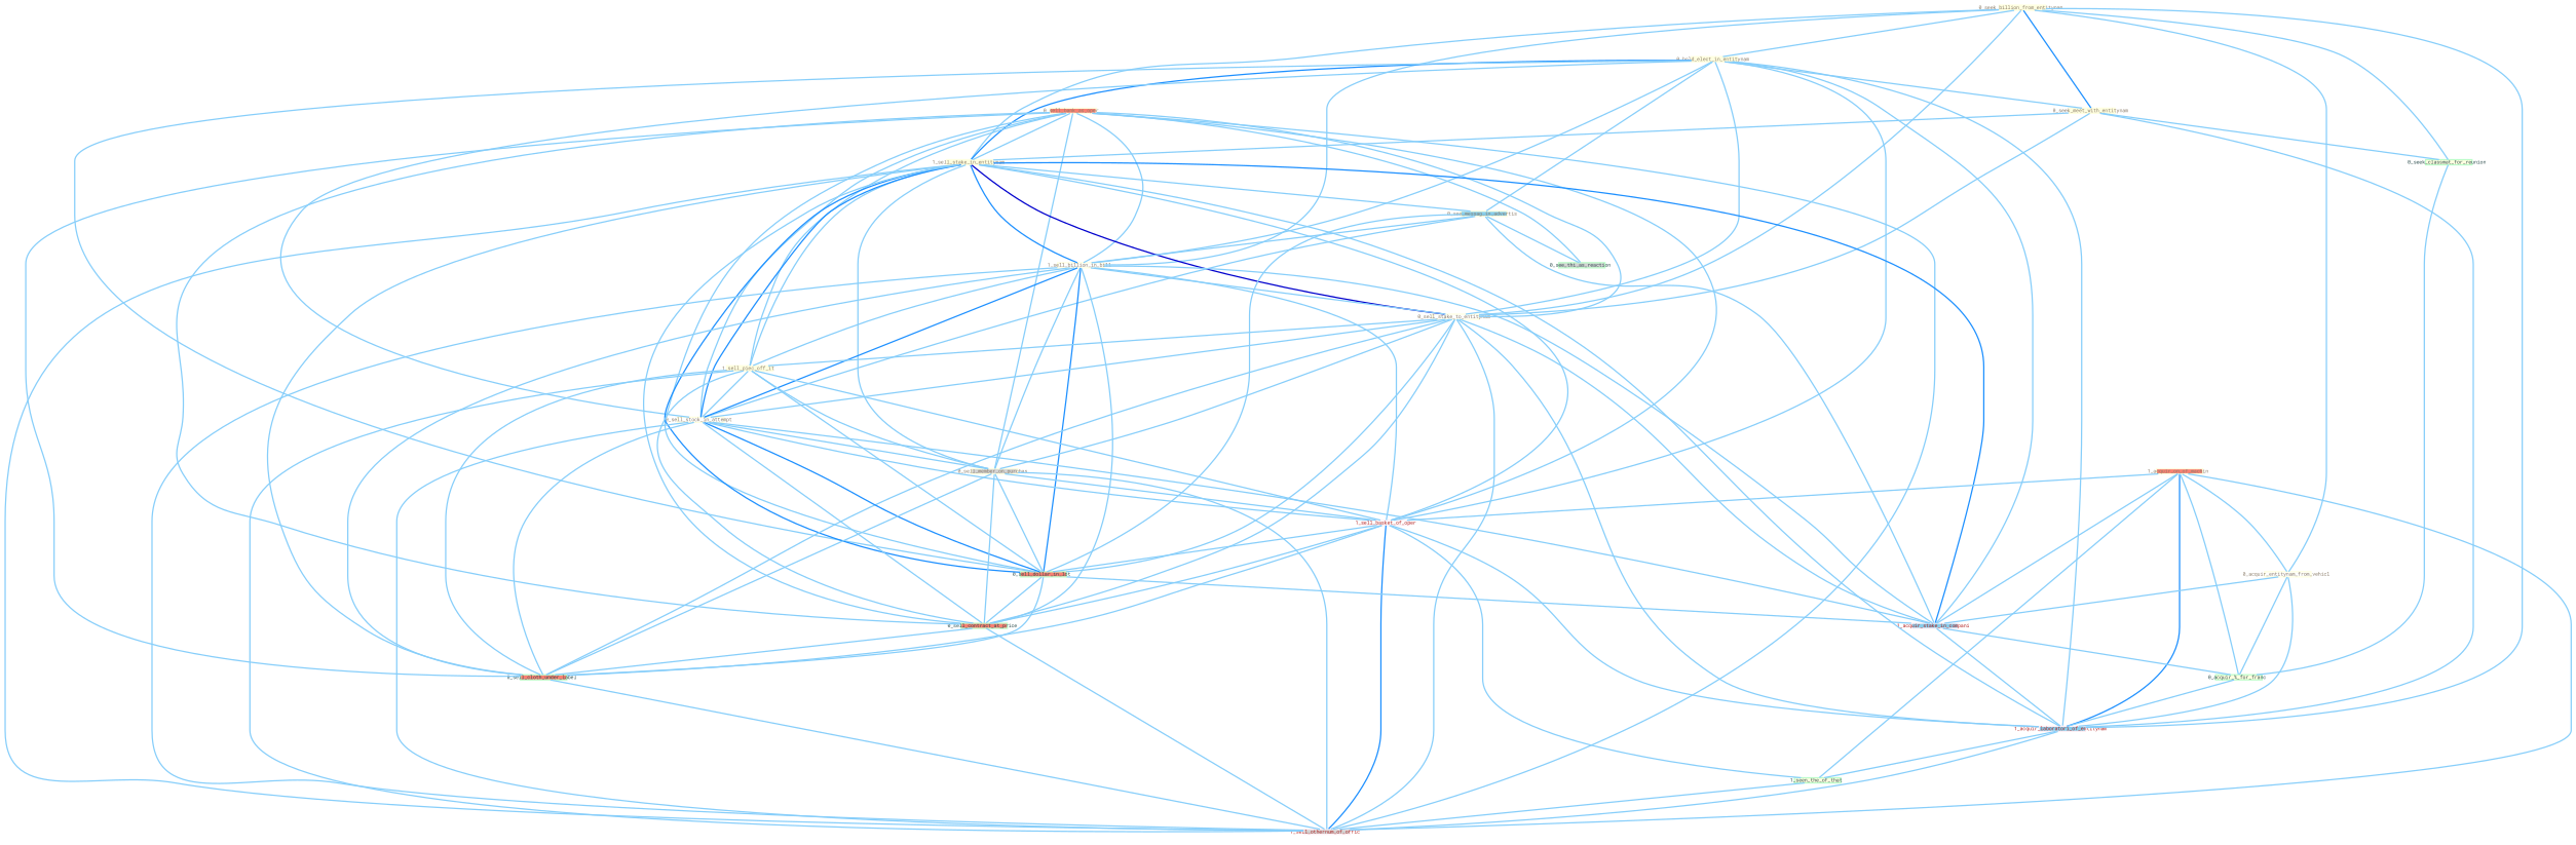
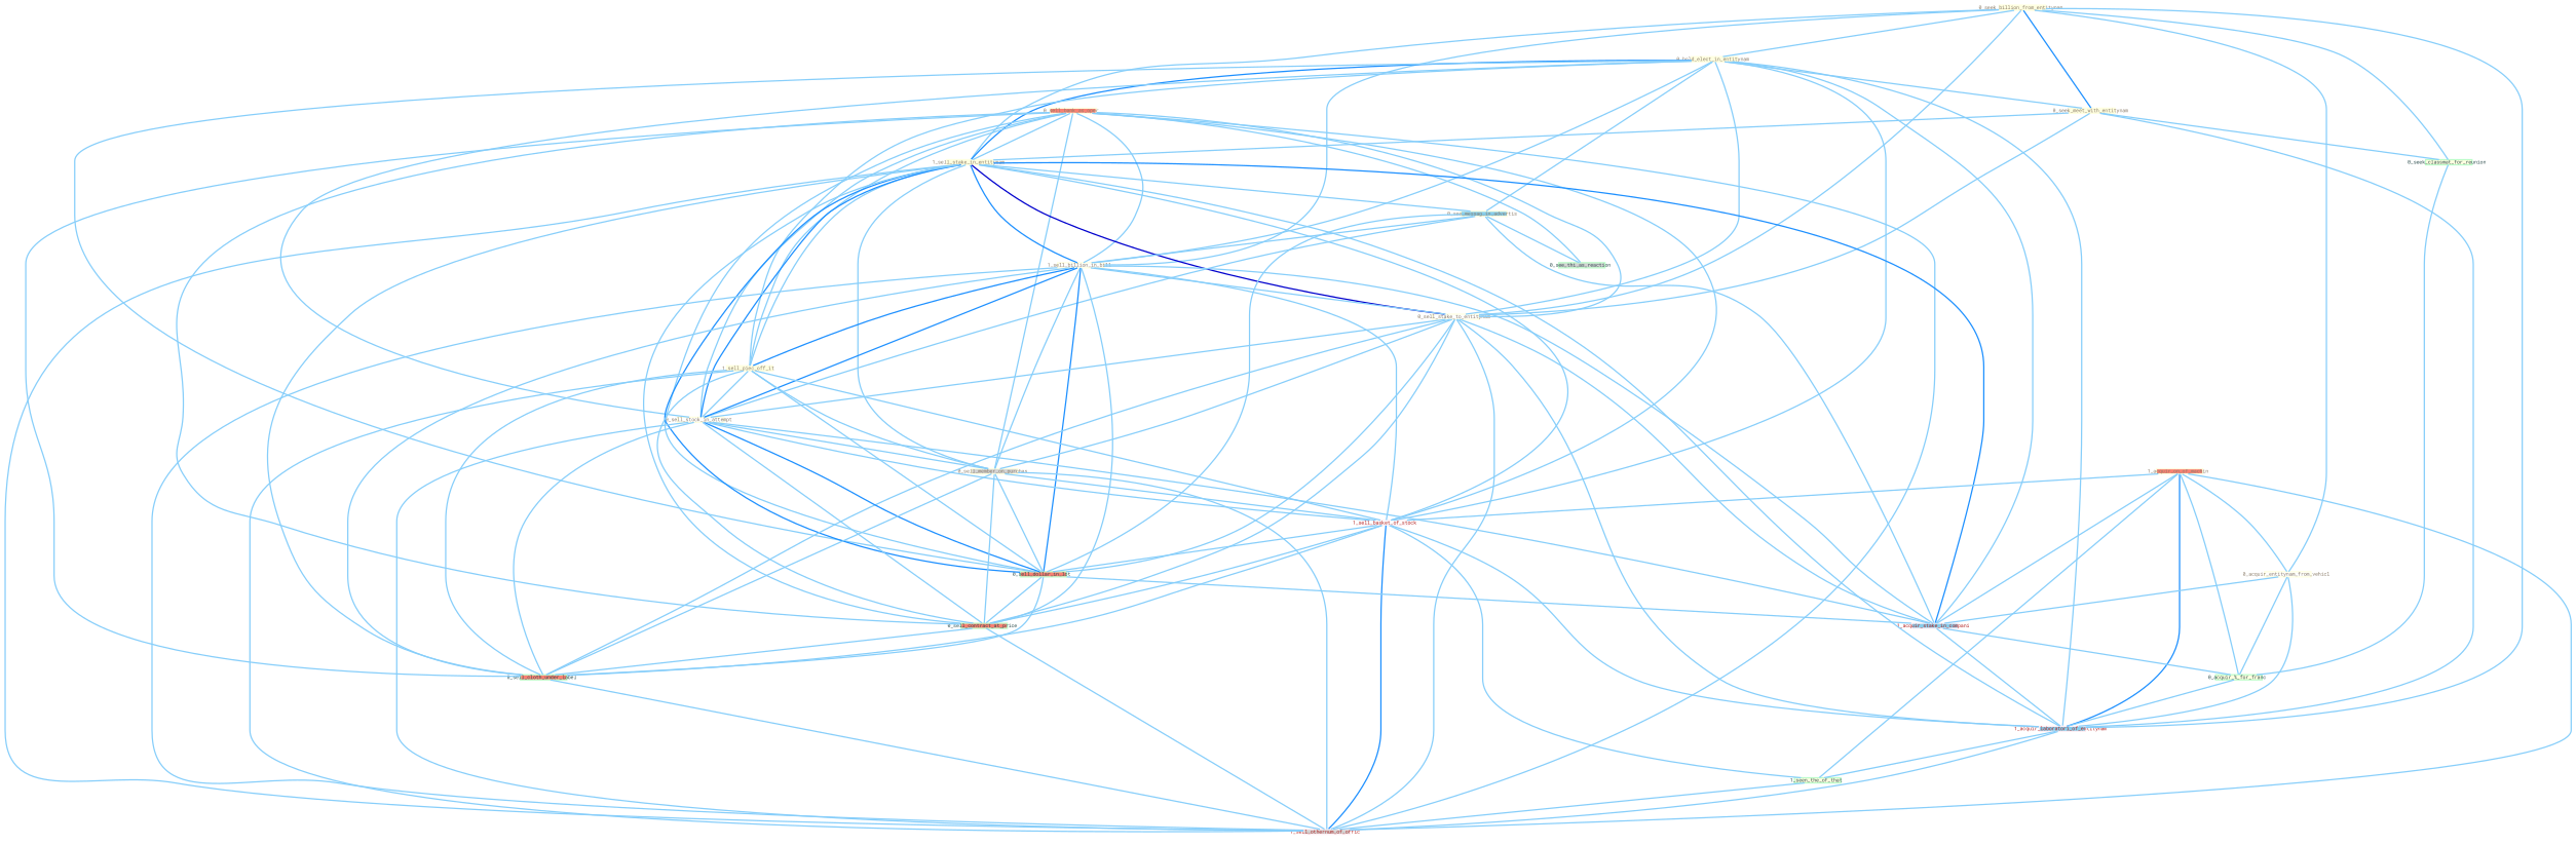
  graph {
    fontname="Roboto Mono"
    node [color="#ffffe0" fillcolor=lightyellow fixedsize=true fontcolor="#8b7d6b" fontname="Roboto Mono" fontsize=4 shape=polygon style=filled]
    edge [color="#87cefa" fontname="Roboto Mono" w=1]
    "0_seek_billion_from_entitynam " [height=.06 width=.5]
    "0_hold_elect_in_entitynam " [height=.06 width=.5]
    "0_seek_meet_with_entitynam " [height=.06 width=.5]
    "0_sell_bank_as_oper " [fillcolor=salmon height=.06 width=.5]
    "1_sell_stake_in_entitynam " [height=.06 width=.5]
    "0_see_messag_in_advertis " [fillcolor=skyblue height=.06 width=.5]
    "1_acquir_on_of_machin " [fillcolor=salmon height=.06 width=.5]
    "1_sell_billion_in_bill " [fillcolor=white height=.06 width=.5]
    "0_sell_stake_to_entitynam " [fillcolor=white height=.06 width=.5]
    "1_sell_piec_off_it " [height=.06 width=.5]
    "0_sell_stock_in_attempt " [fillcolor=white height=.06 width=.5]
    "0_acquir_entitynam_from_vehicl " [fillcolor=white height=.06 width=.5]
    "0_sell_member_on_purchas " [fillcolor=lightgrey height=.06 width=.5]
-   "1_sell_basket_of_stock " [color="#fff0f5" fillcolor=white fontcolor="#b22222" height=.06 width=.5 label="1_sell_basket_of_oper"]
+   "1_sell_basket_of_stock " [color="#fff0f5" fillcolor=white fontcolor="#b22222" height=.06 width=.5]
    "1_acquir_stake_in_compani " [color="#fff0f5" fillcolor=skyblue fontcolor="#b22222" height=.06 width=.5]
    "1_acquir_laboratori_of_entitynam " [color="#fff0f5" fillcolor=skyblue fontcolor="#b22222" height=.06 width=.5]
    "1_sell_othernum_of_offic " [color="#fff0f5" fillcolor=lightgrey fontcolor="#b22222" height=.06 width=.5]
    "0_seek_classmat_for_reunion " [color="#BDFCC9" fontcolor="#2f4f4f" height=.06 width=.5]
    "0_sell_dollar_in_lot " [color="#BDFCC9" fillcolor=salmon fontcolor="#2f4f4f" height=.06 width=.5]
    "0_sell_contract_at_price " [color="#BDFCC9" fillcolor=salmon fontcolor="#2f4f4f" height=.06 width=.5]
    "0_sell_cloth_under_label " [color="#BDFCC9" fillcolor=salmon fontcolor="#2f4f4f" height=.06 width=.5]
    "0_see_thi_as_reaction " [color="#BDFCC9" fillcolor=lightgrey fontcolor="#2f4f4f" height=.06 width=.5]
    "0_acquir_%_for_franc " [color="#BDFCC9" fontcolor="#2f4f4f" height=.06 width=.5]
    "1_seen_the_of_that " [color="#BDFCC9" fontcolor="#2f4f4f" height=.06 width=.5]
    subgraph sub_1 {
      "0_seek_billion_from_entitynam "
      "0_hold_elect_in_entitynam "
      "0_seek_meet_with_entitynam "
      "0_sell_bank_as_oper "
      "1_sell_stake_in_entitynam "
      "0_see_messag_in_advertis "
      "1_acquir_on_of_machin "
      "1_sell_billion_in_bill "
      "0_sell_stake_to_entitynam "
      "1_sell_piec_off_it "
      "0_sell_stock_in_attempt "
      "0_acquir_entitynam_from_vehicl "
      "0_sell_member_on_purchas "
    }
    subgraph sub_2 {
      "1_sell_basket_of_stock "
      "1_acquir_stake_in_compani "
      "1_acquir_laboratori_of_entitynam "
      "1_sell_othernum_of_offic "
    }
    "0_seek_billion_from_entitynam " -- "0_hold_elect_in_entitynam "
    "0_seek_billion_from_entitynam " -- "0_seek_meet_with_entitynam " [color="#1e90ff" w=2]
    "0_seek_billion_from_entitynam " -- "1_sell_stake_in_entitynam "
    "0_seek_billion_from_entitynam " -- "1_sell_billion_in_bill "
    "0_seek_billion_from_entitynam " -- "0_sell_stake_to_entitynam "
    "0_seek_billion_from_entitynam " -- "0_acquir_entitynam_from_vehicl "
    "0_seek_billion_from_entitynam " -- "1_acquir_laboratori_of_entitynam "
    "0_seek_billion_from_entitynam " -- "0_seek_classmat_for_reunion "
    "0_hold_elect_in_entitynam " -- "0_seek_meet_with_entitynam "
    "0_hold_elect_in_entitynam " -- "1_sell_stake_in_entitynam " [color="#1e90ff" w=2]
    "0_hold_elect_in_entitynam " -- "0_see_messag_in_advertis "
    "0_hold_elect_in_entitynam " -- "1_sell_billion_in_bill "
    "0_hold_elect_in_entitynam " -- "0_sell_stake_to_entitynam "
    "0_hold_elect_in_entitynam " -- "0_sell_stock_in_attempt "
    "0_hold_elect_in_entitynam " -- "1_sell_basket_of_stock "
    "0_hold_elect_in_entitynam " -- "1_acquir_stake_in_compani "
    "0_hold_elect_in_entitynam " -- "1_acquir_laboratori_of_entitynam "
    "0_hold_elect_in_entitynam " -- "0_sell_dollar_in_lot "
    "0_seek_meet_with_entitynam " -- "1_sell_stake_in_entitynam "
    "0_seek_meet_with_entitynam " -- "0_sell_stake_to_entitynam "
    "0_seek_meet_with_entitynam " -- "1_acquir_laboratori_of_entitynam "
    "0_seek_meet_with_entitynam " -- "0_seek_classmat_for_reunion "
    "0_sell_bank_as_oper " -- "1_sell_stake_in_entitynam "
    "0_sell_bank_as_oper " -- "1_sell_billion_in_bill "
    "0_sell_bank_as_oper " -- "0_sell_stake_to_entitynam "
    "0_sell_bank_as_oper " -- "1_sell_piec_off_it "
    "0_sell_bank_as_oper " -- "0_sell_stock_in_attempt "
    "0_sell_bank_as_oper " -- "0_sell_member_on_purchas "
    "0_sell_bank_as_oper " -- "1_sell_basket_of_stock "
    "0_sell_bank_as_oper " -- "1_sell_othernum_of_offic "
    "0_sell_bank_as_oper " -- "0_sell_dollar_in_lot "
    "0_sell_bank_as_oper " -- "0_sell_contract_at_price "
    "0_sell_bank_as_oper " -- "0_sell_cloth_under_label "
    "0_sell_bank_as_oper " -- "0_see_thi_as_reaction "
    "1_sell_stake_in_entitynam " -- "0_see_messag_in_advertis "
    "1_sell_stake_in_entitynam " -- "1_sell_billion_in_bill " [color="#1e90ff" w=2]
    "1_sell_stake_in_entitynam " -- "0_sell_stake_to_entitynam " [color="#0000cd" w=3]
    "1_sell_stake_in_entitynam " -- "1_sell_piec_off_it "
    "1_sell_stake_in_entitynam " -- "0_sell_stock_in_attempt " [color="#1e90ff" w=2]
    "1_sell_stake_in_entitynam " -- "0_sell_member_on_purchas "
    "1_sell_stake_in_entitynam " -- "1_sell_basket_of_stock "
    "1_sell_stake_in_entitynam " -- "1_acquir_stake_in_compani " [color="#1e90ff" w=2]
    "1_sell_stake_in_entitynam " -- "1_acquir_laboratori_of_entitynam "
    "1_sell_stake_in_entitynam " -- "1_sell_othernum_of_offic "
    "1_sell_stake_in_entitynam " -- "0_sell_dollar_in_lot " [color="#1e90ff" w=2]
    "1_sell_stake_in_entitynam " -- "0_sell_contract_at_price "
    "1_sell_stake_in_entitynam " -- "0_sell_cloth_under_label "
    "0_see_messag_in_advertis " -- "1_sell_billion_in_bill "
    "0_see_messag_in_advertis " -- "0_sell_stock_in_attempt "
    "0_see_messag_in_advertis " -- "1_acquir_stake_in_compani "
    "0_see_messag_in_advertis " -- "0_sell_dollar_in_lot "
    "0_see_messag_in_advertis " -- "0_see_thi_as_reaction "
    "1_acquir_on_of_machin " -- "0_acquir_entitynam_from_vehicl "
    "1_acquir_on_of_machin " -- "1_sell_basket_of_stock "
    "1_acquir_on_of_machin " -- "1_acquir_stake_in_compani "
    "1_acquir_on_of_machin " -- "1_acquir_laboratori_of_entitynam " [color="#1e90ff" w=2]
    "1_acquir_on_of_machin " -- "1_sell_othernum_of_offic "
    "1_acquir_on_of_machin " -- "0_acquir_%_for_franc "
    "1_acquir_on_of_machin " -- "1_seen_the_of_that "
    "1_sell_billion_in_bill " -- "0_sell_stake_to_entitynam "
-   "1_sell_billion_in_bill " -- "1_sell_piec_off_it "
+   "1_sell_billion_in_bill " -- "1_sell_piec_off_it " [color="#1e90ff"]
    "1_sell_billion_in_bill " -- "0_sell_stock_in_attempt " [color="#1e90ff" w=2]
    "1_sell_billion_in_bill " -- "0_sell_member_on_purchas "
    "1_sell_billion_in_bill " -- "1_sell_basket_of_stock "
    "1_sell_billion_in_bill " -- "1_acquir_stake_in_compani "
    "1_sell_billion_in_bill " -- "1_sell_othernum_of_offic "
    "1_sell_billion_in_bill " -- "0_sell_dollar_in_lot " [color="#1e90ff" w=2]
    "1_sell_billion_in_bill " -- "0_sell_contract_at_price "
    "1_sell_billion_in_bill " -- "0_sell_cloth_under_label "
-   "0_sell_stake_to_entitynam " -- "1_sell_piec_off_it "
+   "0_hold_elect_in_entitynam " -- "1_sell_piec_off_it "
    "0_sell_stake_to_entitynam " -- "0_sell_stock_in_attempt "
    "0_sell_stake_to_entitynam " -- "0_sell_member_on_purchas "
    "0_sell_stake_to_entitynam " -- "1_acquir_stake_in_compani "
    "0_sell_stake_to_entitynam " -- "1_acquir_laboratori_of_entitynam "
    "0_sell_stake_to_entitynam " -- "1_sell_othernum_of_offic "
    "0_sell_stake_to_entitynam " -- "0_sell_dollar_in_lot "
    "0_sell_stake_to_entitynam " -- "0_sell_contract_at_price "
    "0_sell_stake_to_entitynam " -- "0_sell_cloth_under_label "
    "1_sell_piec_off_it " -- "0_sell_stock_in_attempt "
    "1_sell_piec_off_it " -- "0_sell_member_on_purchas "
    "1_sell_piec_off_it " -- "1_sell_basket_of_stock "
    "1_sell_piec_off_it " -- "1_sell_othernum_of_offic "
    "1_sell_piec_off_it " -- "0_sell_dollar_in_lot "
    "1_sell_piec_off_it " -- "0_sell_contract_at_price "
    "1_sell_piec_off_it " -- "0_sell_cloth_under_label "
    "0_sell_stock_in_attempt " -- "0_sell_member_on_purchas "
    "0_sell_stock_in_attempt " -- "1_sell_basket_of_stock "
    "0_sell_stock_in_attempt " -- "1_acquir_stake_in_compani "
    "0_sell_stock_in_attempt " -- "1_sell_othernum_of_offic "
    "0_sell_stock_in_attempt " -- "0_sell_dollar_in_lot " [color="#1e90ff" w=2]
    "0_sell_stock_in_attempt " -- "0_sell_contract_at_price "
    "0_sell_stock_in_attempt " -- "0_sell_cloth_under_label "
    "0_acquir_entitynam_from_vehicl " -- "1_acquir_stake_in_compani "
    "0_acquir_entitynam_from_vehicl " -- "1_acquir_laboratori_of_entitynam "
    "0_acquir_entitynam_from_vehicl " -- "0_acquir_%_for_franc "
    "0_sell_member_on_purchas " -- "1_sell_basket_of_stock "
    "0_sell_member_on_purchas " -- "1_sell_othernum_of_offic "
    "0_sell_member_on_purchas " -- "0_sell_dollar_in_lot "
    "0_sell_member_on_purchas " -- "0_sell_contract_at_price "
    "0_sell_member_on_purchas " -- "0_sell_cloth_under_label "
    "1_sell_basket_of_stock " -- "1_acquir_laboratori_of_entitynam "
    "1_sell_basket_of_stock " -- "1_sell_othernum_of_offic " [color="#1e90ff" w=2]
    "1_sell_basket_of_stock " -- "0_sell_dollar_in_lot "
    "1_sell_basket_of_stock " -- "0_sell_contract_at_price "
    "1_sell_basket_of_stock " -- "0_sell_cloth_under_label "
    "1_sell_basket_of_stock " -- "1_seen_the_of_that "
    "1_acquir_stake_in_compani " -- "1_acquir_laboratori_of_entitynam "
    "1_acquir_stake_in_compani " -- "0_acquir_%_for_franc "
    "1_acquir_laboratori_of_entitynam " -- "1_sell_othernum_of_offic "
    "1_acquir_laboratori_of_entitynam " -- "1_seen_the_of_that "
    "0_seek_classmat_for_reunion " -- "0_acquir_%_for_franc "
    "0_sell_dollar_in_lot " -- "1_acquir_stake_in_compani "
    "0_sell_dollar_in_lot " -- "0_sell_contract_at_price "
    "0_sell_dollar_in_lot " -- "0_sell_cloth_under_label "
    "0_sell_contract_at_price " -- "1_sell_othernum_of_offic "
    "0_sell_contract_at_price " -- "0_sell_cloth_under_label "
    "0_sell_cloth_under_label " -- "1_sell_othernum_of_offic "
    "0_acquir_%_for_franc " -- "1_acquir_laboratori_of_entitynam "
    "1_seen_the_of_that " -- "1_sell_othernum_of_offic "
  }
